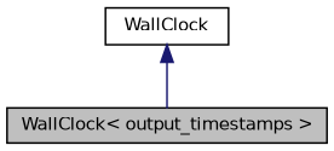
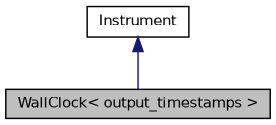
  digraph {
    node [color=black fontname=Helvetica fontsize=10 shape=record style=filled]
    n1 [fillcolor=grey75 fontcolor=black height=0.2 label="WallClock\< output_timestamps \>" width=0.4]
-   n2 [fillcolor=white height=0.2 label=WallClock width=0.4]
+   n2 [fillcolor=white height=0.2 label=Instrument width=0.4]
    n2 -> n1 [color=midnightblue dir=back fontname=Helvetica fontsize=10 labelfontname=Helvetica labelfontsize=10 style=solid]
  }
